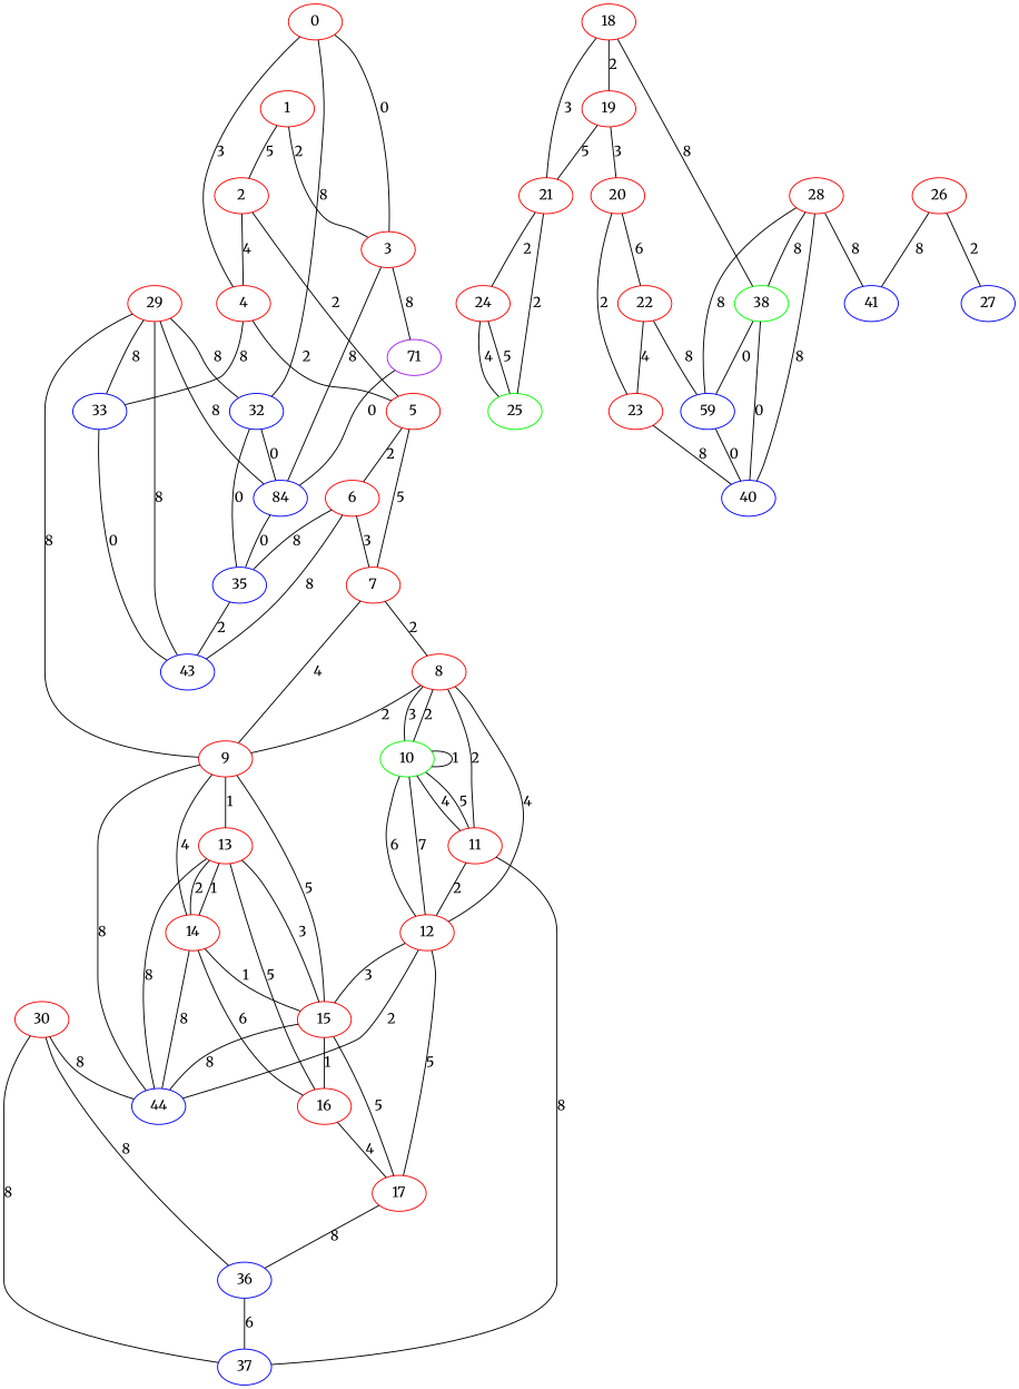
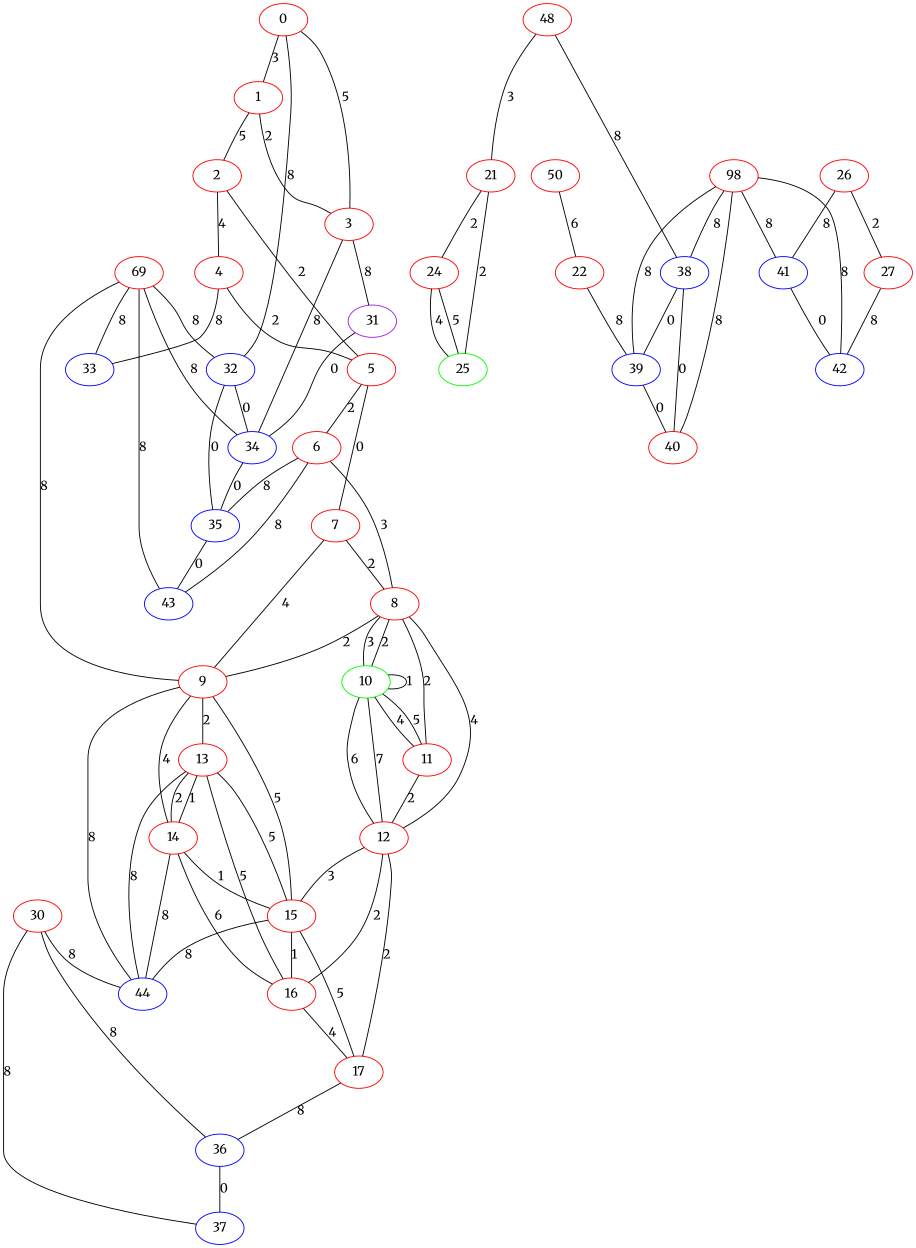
  graph {
    fontname=Merriweather
    node [color=red fontname=Merriweather weight=1]
    edge [fontname=Merriweather]
    0
    1
    3
    32 [color=blue weight=3]
    2
-   31 [color=purple weight=4 label=71]
-   34 [color=blue weight=3 label=84]
+   31 [color=purple weight=4]
+   34 [color=blue weight=3]
    35 [color=blue weight=3]
    4
    5
    33 [color=blue weight=3]
    6
    7
    43 [color=blue weight=3]
    8
    9
    10 [color=green weight=2]
    11
    12
    13
    14
    15
    44 [color=blue weight=3]
    37 [color=blue weight=3]
    16
    17
    36 [color=blue weight=3]
-   18
-   19
+   18 [label=48]
    21
-   38 [color=green weight=3]
-   20
+   38 [color=blue weight=3]
+   20 [label=50]
    24
    25 [color=green weight=2]
-   39 [color=blue weight=3 label=59]
-   40 [color=blue weight=3]
+   39 [color=blue weight=3]
+   40 [weight=3]
    22
-   23
    26
-   27 [color=blue]
+   27
    41 [color=blue weight=3]
-   28
-   29
+   42 [color=blue weight=3]
+   28 [label=98]
+   29 [label=69]
    30
-   0 -- 4 [label=3]
-   0 -- 3 [label=0]
+   0 -- 1 [label=3]
+   0 -- 3 [label=5]
    0 -- 32 [label=8]
    1 -- 3 [label=2]
    1 -- 2 [label=5]
    3 -- 31 [label=8]
    3 -- 34 [label=8]
    32 -- 34 [label=0]
    32 -- 35 [label=0]
    2 -- 4 [label=4]
    2 -- 5 [label=2]
    31 -- 34 [label=0]
    34 -- 35 [label=0]
-   35 -- 43 [label=2]
+   35 -- 43 [label=0]
    4 -- 5 [label=2]
    4 -- 33 [label=8]
    5 -- 6 [label=2]
-   5 -- 7 [label=5]
-   33 -- 43 [label=0]
+   5 -- 7 [label=0]
    6 -- 35 [label=8]
-   6 -- 7 [label=3]
+   6 -- 8 [label=3]
    6 -- 43 [label=8]
    7 -- 8 [label=2]
    7 -- 9 [label=4]
    8 -- 9 [label=2]
    8 -- 10 [label=2]
    8 -- 10 [label=3]
    8 -- 11 [label=2]
    8 -- 12 [label=4]
-   9 -- 13 [label=1]
+   9 -- 13 [label=2]
    9 -- 14 [label=4]
    9 -- 15 [label=5]
    9 -- 44 [label=8]
    10 -- 10 [label=1]
    10 -- 11 [label=4]
    10 -- 11 [label=5]
    10 -- 12 [label=6]
    10 -- 12 [label=7]
    11 -- 12 [label=2]
-   11 -- 37 [label=8]
    12 -- 15 [label=3]
-   12 -- 44 [label=2]
-   12 -- 17 [label=5]
+   12 -- 16 [label=2]
+   12 -- 17 [label=2]
    13 -- 14 [label=1]
    13 -- 14 [label=2]
-   13 -- 15 [label=3]
+   13 -- 15 [label=5]
    13 -- 44 [label=8]
    13 -- 16 [label=5]
    14 -- 15 [label=1]
    14 -- 44 [label=8]
    14 -- 16 [label=6]
    15 -- 44 [label=8]
    15 -- 16 [label=1]
    15 -- 17 [label=5]
    16 -- 17 [label=4]
    17 -- 36 [label=8]
-   36 -- 37 [label=6]
-   18 -- 19 [label=2]
+   36 -- 37 [label=0]
    18 -- 21 [label=3]
    18 -- 38 [label=8]
-   19 -- 21 [label=5]
-   19 -- 20 [label=3]
    21 -- 24 [label=2]
    21 -- 25 [label=2]
    38 -- 39 [label=0]
    38 -- 40 [label=0]
    20 -- 22 [label=6]
-   20 -- 23 [label=2]
    24 -- 25 [label=4]
    24 -- 25 [label=5]
    39 -- 40 [label=0]
    22 -- 39 [label=8]
-   22 -- 23 [label=4]
-   23 -- 40 [label=8]
    26 -- 27 [label=2]
    26 -- 41 [label=8]
+   27 -- 42 [label=8]
+   41 -- 42 [label=0]
    28 -- 38 [label=8]
    28 -- 39 [label=8]
    28 -- 40 [label=8]
    28 -- 41 [label=8]
+   28 -- 42 [label=8]
    29 -- 32 [label=8]
    29 -- 34 [label=8]
    29 -- 33 [label=8]
    29 -- 43 [label=8]
    29 -- 9 [label=8]
    30 -- 44 [label=8]
    30 -- 37 [label=8]
    30 -- 36 [label=8]
  }
